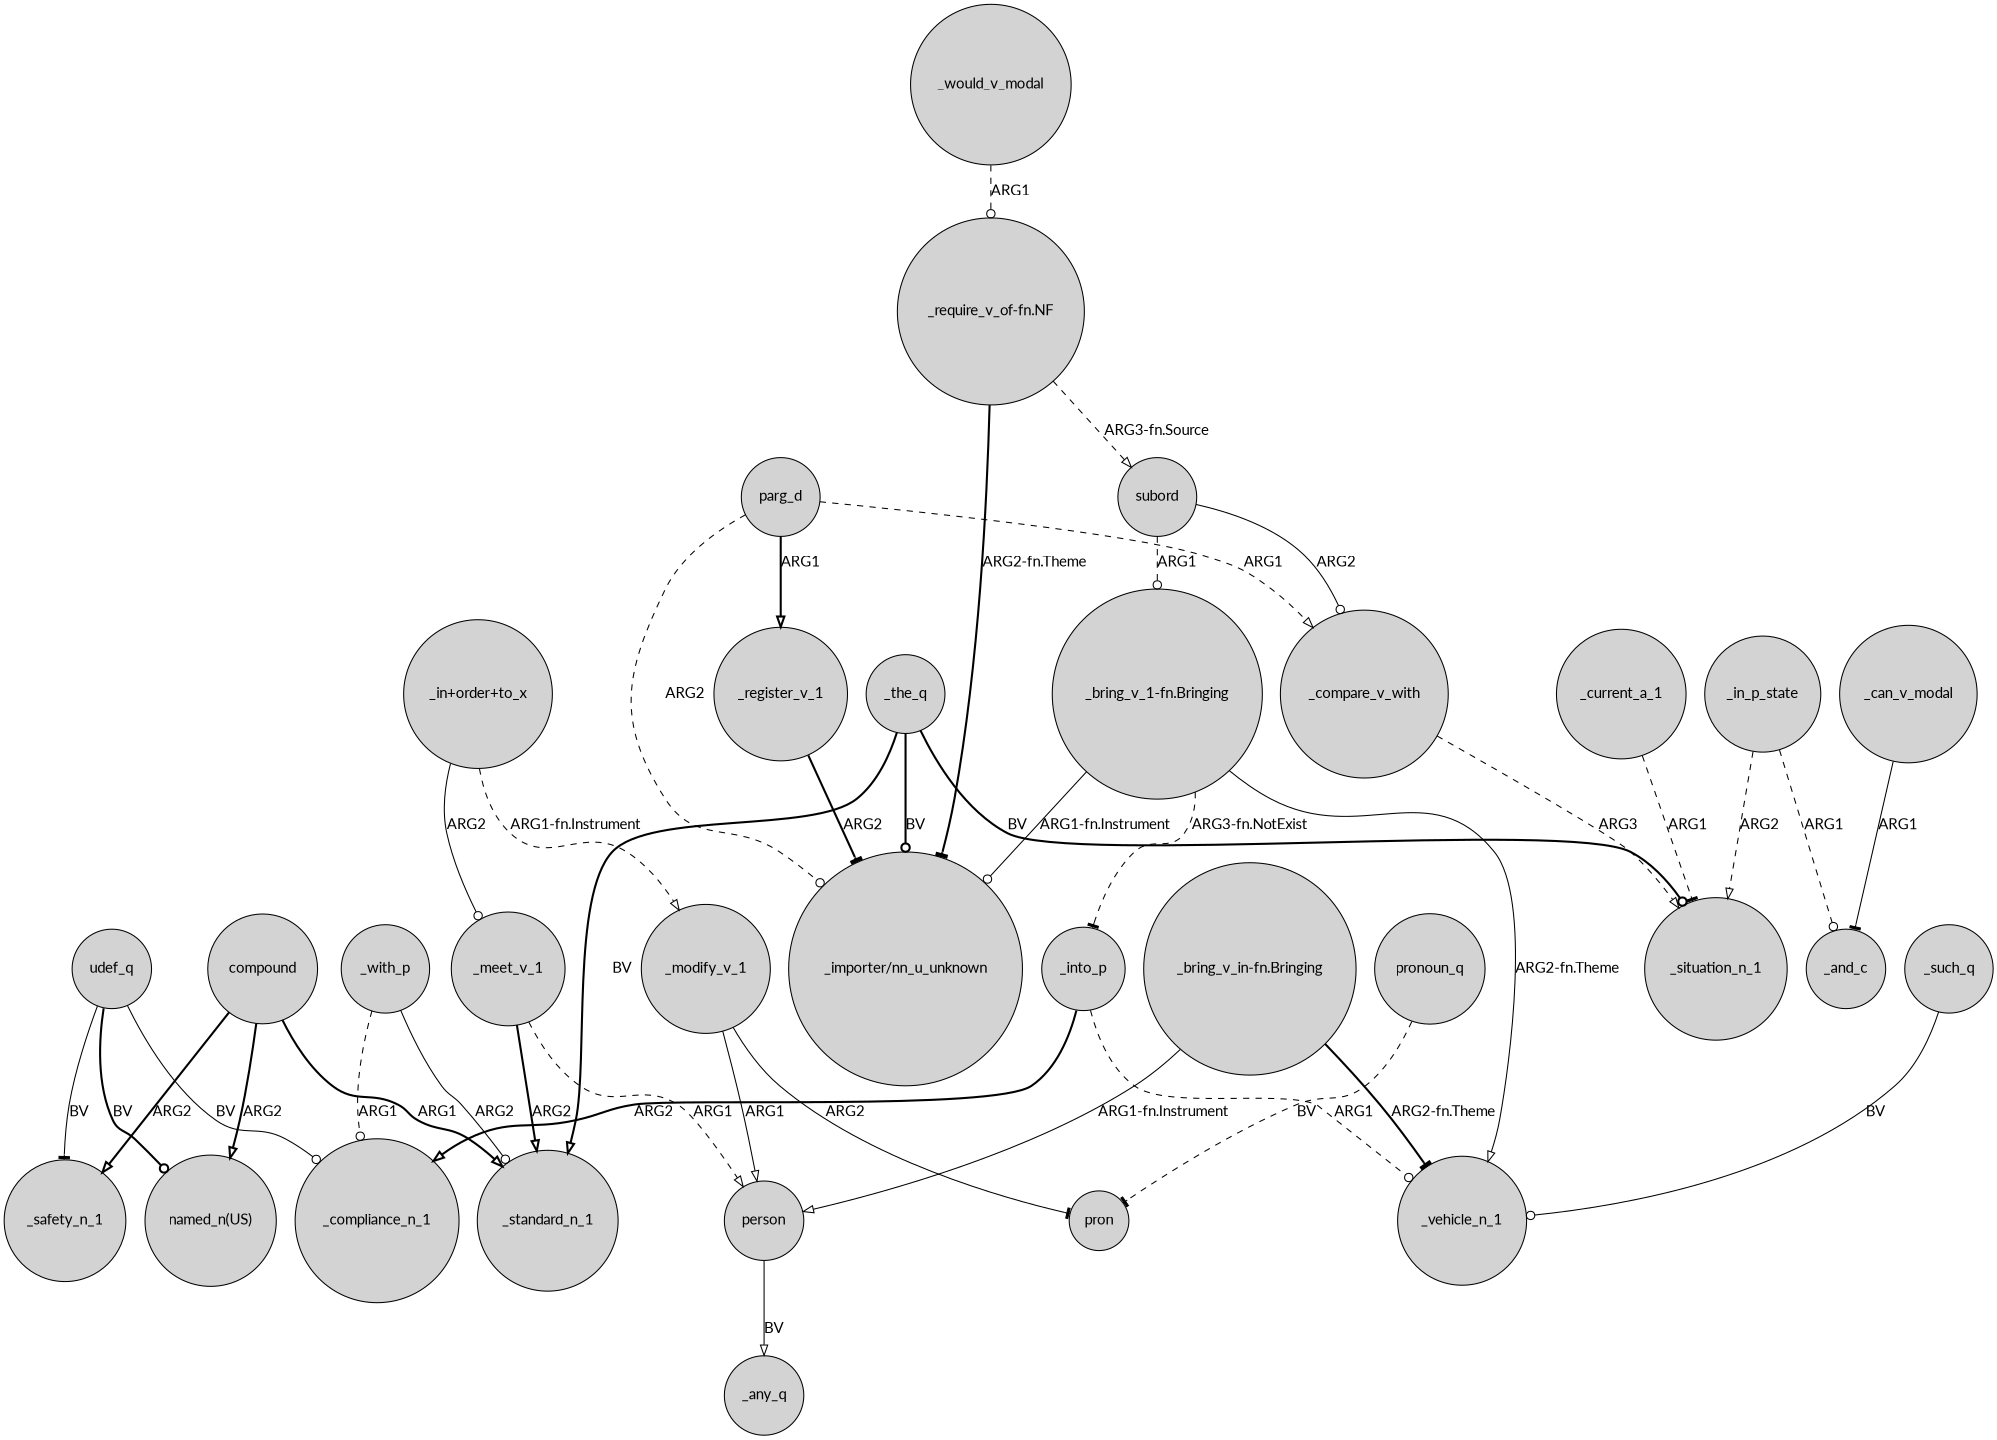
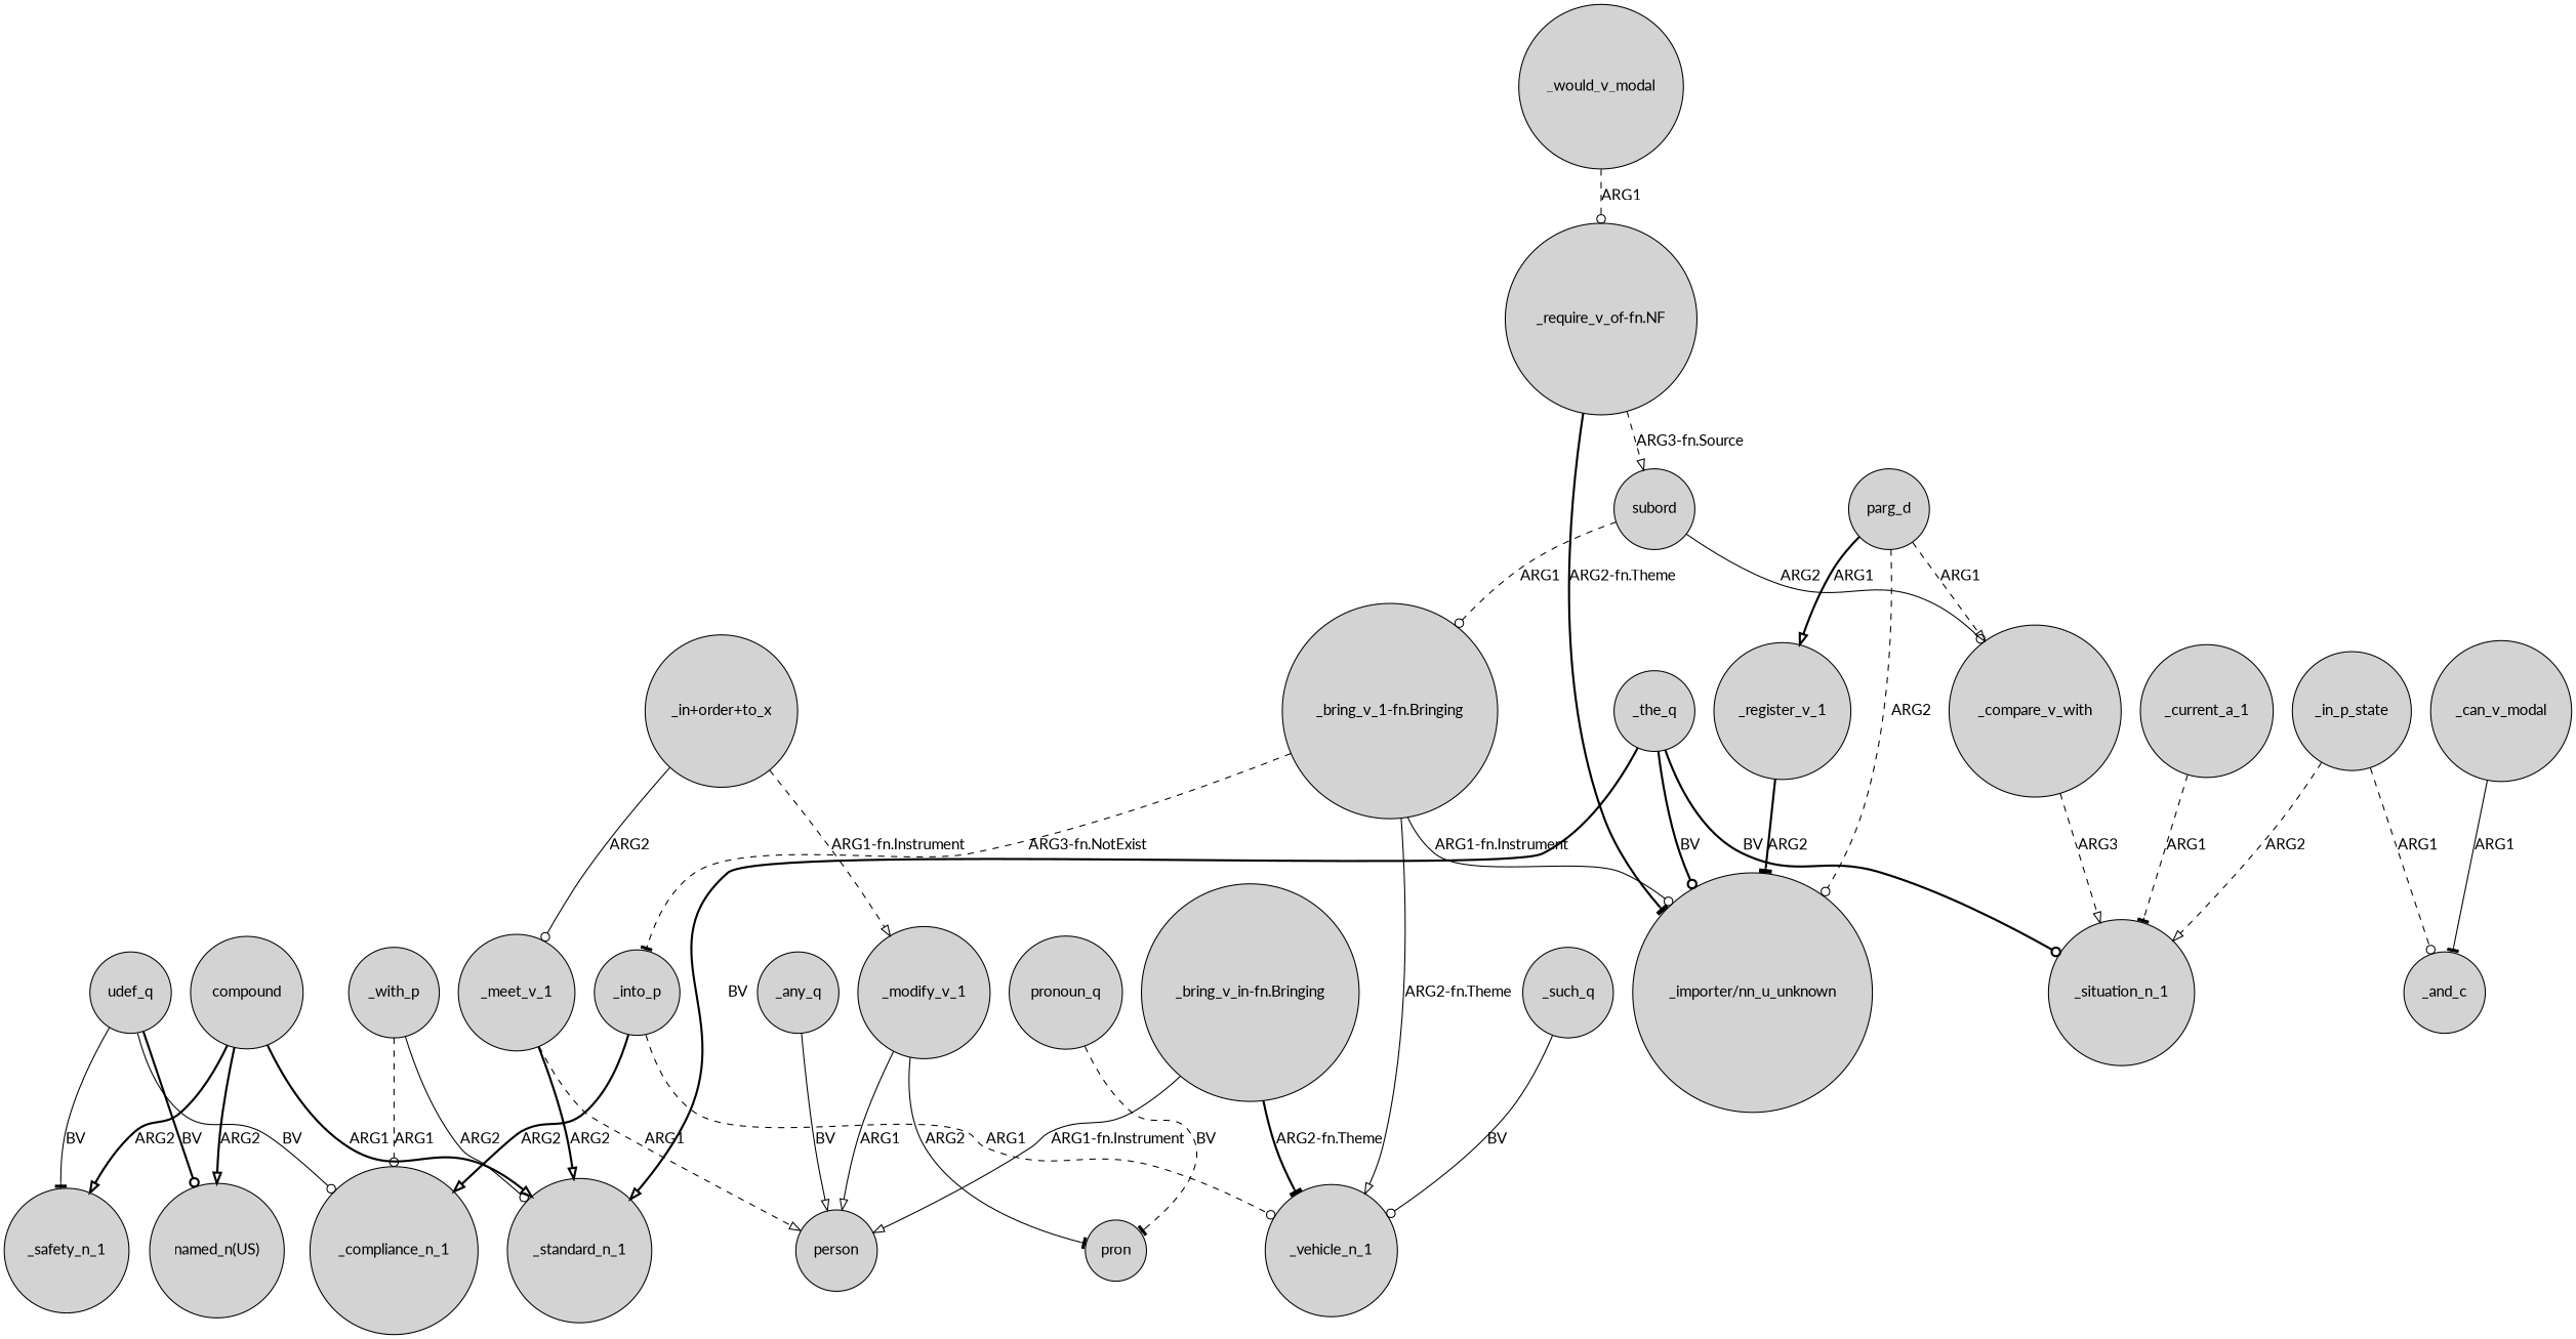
  digraph {
    fontname=Lato
    node [fontname=Lato shape=circle style=filled]
    edge [arrowhead=onormal fontname=Lato style=dashed]
    _with_p
    _compliance_n_1
    _standard_n_1
    _compare_v_with
    _situation_n_1
    _meet_v_1
    person
    udef_q
    "named_n(US)"
    _safety_n_1
    "_in+order+to_x"
    _modify_v_1
    pron
    _in_p_state
    _and_c
    _into_p
    _vehicle_n_1
    _the_q
    "_importer/nn_u_unknown"
    parg_d
    _register_v_1
    "_require_v_of-fn.NF"
    subord
    _current_a_1
    "_bring_v_1-fn.Bringing"
    compound
    "_bring_v_in-fn.Bringing"
    pronoun_q
    _can_v_modal
    _would_v_modal
    _any_q
    _such_q
    _with_p -> _compliance_n_1 [arrowhead=odot label=ARG1]
    _with_p -> _standard_n_1 [arrowhead=odot label=ARG2 style=solid]
    _compare_v_with -> _situation_n_1 [label=ARG3]
    _meet_v_1 -> _standard_n_1 [label=ARG2 style=bold]
    _meet_v_1 -> person [label=ARG1]
    udef_q -> _compliance_n_1 [arrowhead=odot label=BV style=solid]
    udef_q -> "named_n(US)" [arrowhead=odot label=BV style=bold]
    udef_q -> _safety_n_1 [arrowhead=tee label=BV style=solid]
    "_in+order+to_x" -> _meet_v_1 [arrowhead=odot label=ARG2 style=solid]
    "_in+order+to_x" -> _modify_v_1 [label="ARG1-fn.Instrument"]
    _modify_v_1 -> person [label=ARG1 style=solid]
    _modify_v_1 -> pron [arrowhead=tee label=ARG2 style=solid]
    _in_p_state -> _situation_n_1 [label=ARG2]
    _in_p_state -> _and_c [arrowhead=odot label=ARG1]
    _into_p -> _compliance_n_1 [label=ARG2 style=bold]
    _into_p -> _vehicle_n_1 [arrowhead=odot label=ARG1]
    _the_q -> _standard_n_1 [label=BV style=bold]
    _the_q -> _situation_n_1 [arrowhead=odot label=BV style=bold]
    _the_q -> "_importer/nn_u_unknown" [arrowhead=odot label=BV style=bold]
    parg_d -> _compare_v_with [label=ARG1]
    parg_d -> "_importer/nn_u_unknown" [arrowhead=odot label=ARG2]
    parg_d -> _register_v_1 [label=ARG1 style=bold]
    _register_v_1 -> "_importer/nn_u_unknown" [arrowhead=tee label=ARG2 style=bold]
    "_require_v_of-fn.NF" -> "_importer/nn_u_unknown" [arrowhead=tee label="ARG2-fn.Theme" style=bold]
    "_require_v_of-fn.NF" -> subord [label="ARG3-fn.Source"]
    subord -> _compare_v_with [arrowhead=odot label=ARG2 style=solid]
    subord -> "_bring_v_1-fn.Bringing" [arrowhead=odot label=ARG1]
    _current_a_1 -> _situation_n_1 [arrowhead=tee label=ARG1]
    "_bring_v_1-fn.Bringing" -> _into_p [arrowhead=tee label="ARG3-fn.NotExist"]
    "_bring_v_1-fn.Bringing" -> _vehicle_n_1 [label="ARG2-fn.Theme" style=solid]
    "_bring_v_1-fn.Bringing" -> "_importer/nn_u_unknown" [arrowhead=odot label="ARG1-fn.Instrument" style=solid]
    compound -> _standard_n_1 [label=ARG1 style=bold]
    compound -> "named_n(US)" [label=ARG2 style=bold]
    compound -> _safety_n_1 [label=ARG2 style=bold]
    "_bring_v_in-fn.Bringing" -> person [label="ARG1-fn.Instrument" style=solid]
    "_bring_v_in-fn.Bringing" -> _vehicle_n_1 [arrowhead=tee label="ARG2-fn.Theme" style=bold]
    pronoun_q -> pron [arrowhead=tee label=BV]
    _can_v_modal -> _and_c [arrowhead=tee label=ARG1 style=solid]
    _would_v_modal -> "_require_v_of-fn.NF" [arrowhead=odot label=ARG1]
-   person -> _any_q [label=BV style=solid]
+   _any_q -> person [label=BV style=solid]
    _such_q -> _vehicle_n_1 [arrowhead=odot label=BV style=solid]
  }
